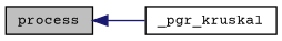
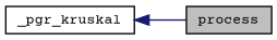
  digraph {
    rankdir=LR
    fontname="Courier Prime"
    node [color=black fontname="Courier Prime" fontsize=10 shape=record style=filled]
    n1 [fillcolor=grey75 fontcolor=black height=0.2 label=process width=0.4]
    n2 [fillcolor=white height=0.2 label=_pgr_kruskal width=0.4]
-   n1 -> n2 [color=midnightblue dir=back fontname="Courier Prime" fontsize=10 labelfontname=Helvetica labelfontsize=10 style=solid]
+   n2 -> n1 [color=midnightblue dir=back fontname="Courier Prime" fontsize=10 labelfontname=Helvetica labelfontsize=10 style=solid]
  }
